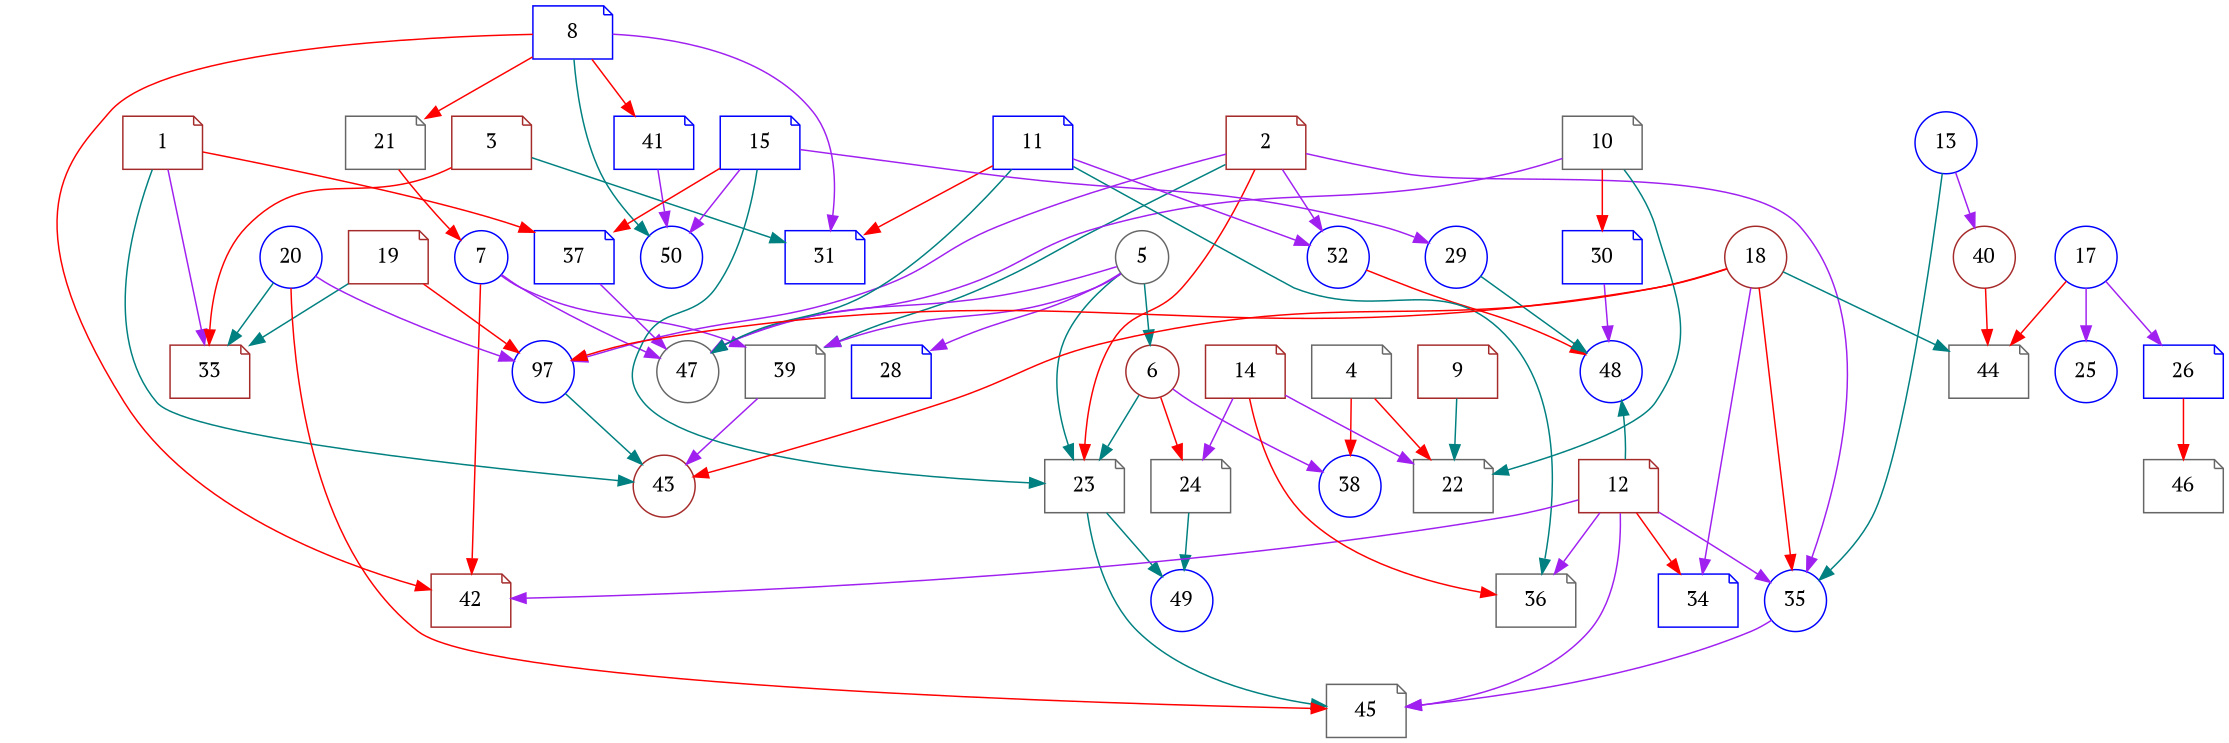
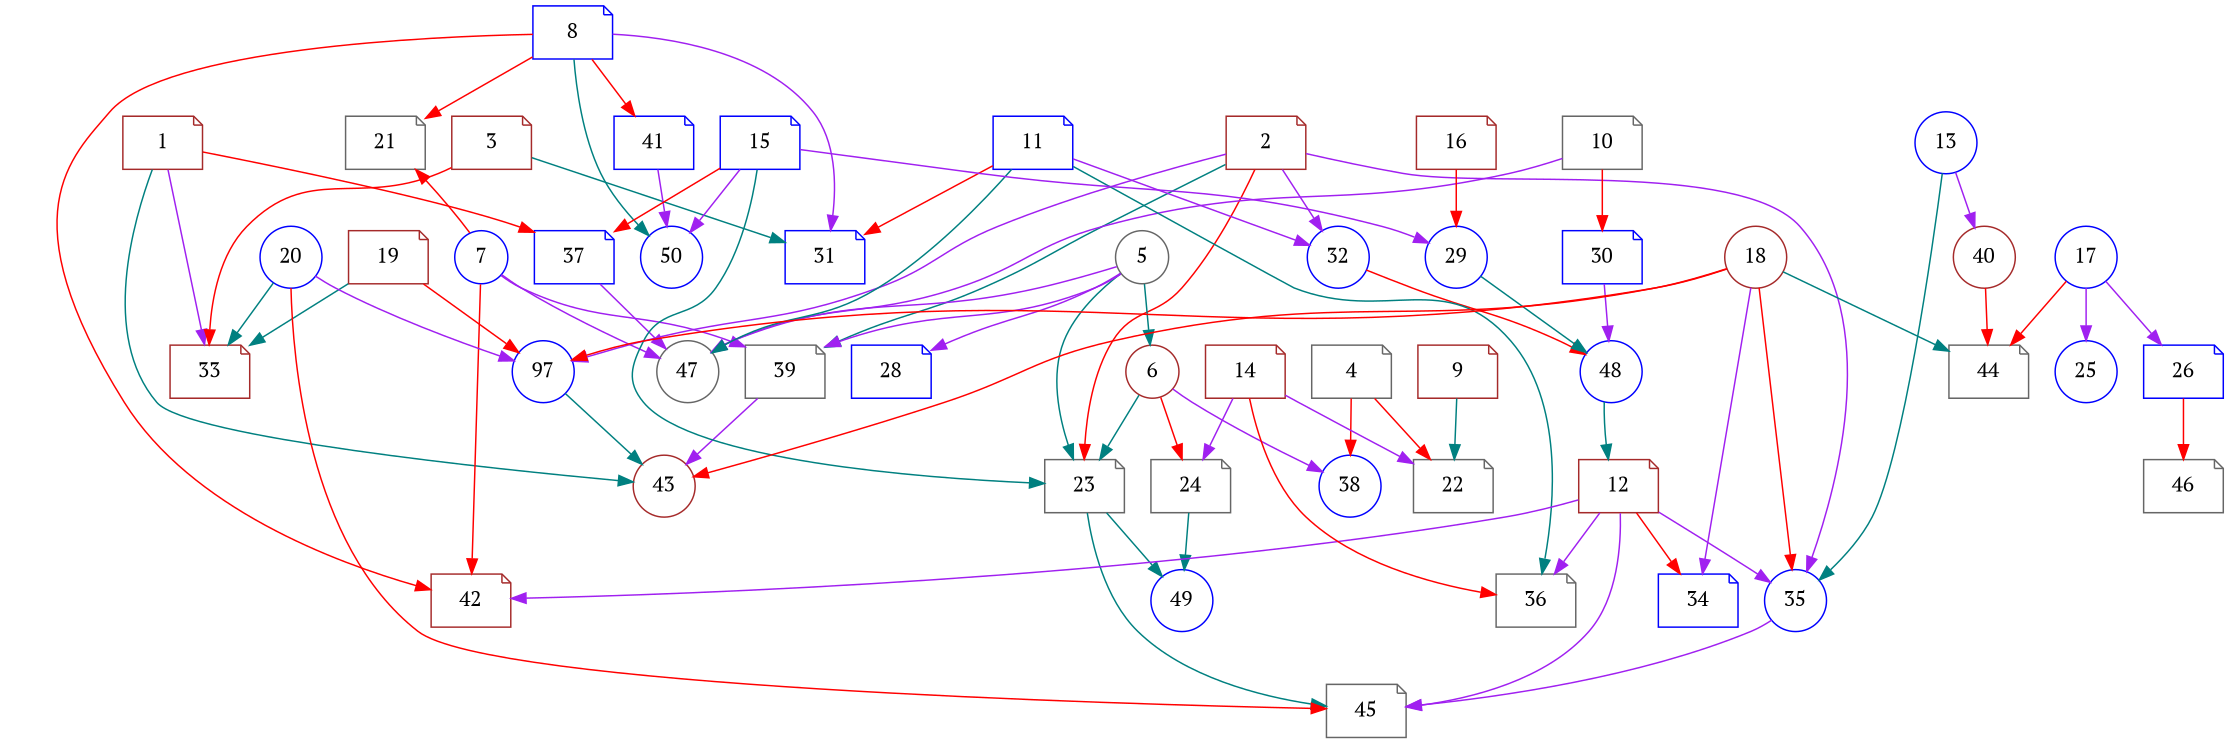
  digraph {
    fontname="PT Serif"
    node [alpha=0.03 color=blue fontname="PT Serif" shape=note]
    edge [color=purple fontname="PT Serif"]
    1 [alpha=0.19 color=brown]
    33 [color=brown]
    37
    43 [alpha=0.18 color=brown shape=circle]
    47 [alpha=0.17 color=gray40 shape=circle]
    2 [alpha=0.04 color=brown]
    23 [alpha=0.06 color=gray40]
    n8 [alpha=0.07 label=97 shape=circle]
    32 [alpha=0.00 shape=circle]
    35 [alpha=0.00 shape=circle]
    39 [alpha=0.06 color=gray40]
    45 [color=gray40]
    49 [shape=circle]
    48 [alpha=0.15 shape=circle]
    3 [alpha=0.15 color=brown]
    31 [alpha=0.11]
    4 [alpha=0.10 color=gray40]
    22 [alpha=0.10 color=gray40]
    38 [alpha=0.06 shape=circle]
    5 [alpha=0.09 color=gray40 shape=circle]
    28 [alpha=0.04]
    6 [alpha=0.11 color=brown shape=circle]
    24 [alpha=0.08 color=gray40]
    7 [alpha=0.04 shape=circle]
    21 [alpha=0.01 color=gray40]
    42 [color=brown]
    8 [alpha=0.17]
    41 [alpha=0.18]
    50 [alpha=0.08 shape=circle]
    9 [alpha=0.13 color=brown]
    10 [alpha=0.11 color=gray40]
    30 [alpha=0.18]
    11 [alpha=0.17]
    36 [alpha=0.04 color=gray40]
    12 [alpha=0.01 color=brown]
    34 [alpha=0.19]
    13 [alpha=0.16 shape=circle]
    40 [alpha=0.07 color=brown shape=circle]
    44 [alpha=0.20 color=gray40]
    14 [alpha=0.10 color=brown]
    15 [alpha=0.06]
    29 [alpha=0.15 shape=circle]
+   16 [alpha=0.11 color=brown]
    17 [alpha=0.13 shape=circle]
    25 [alpha=0.15 shape=circle]
    26 [alpha=0.04]
    46 [alpha=0.10 color=gray40]
    18 [alpha=0.07 color=brown shape=circle]
    19 [alpha=0.09 color=brown]
    20 [alpha=0.17 shape=circle]
    1 -> 33
    1 -> 37 [color=red]
    1 -> 43 [color=teal]
    37 -> 47
    2 -> 23 [color=red]
    2 -> n8
    2 -> 32
    2 -> 35
    2 -> 39 [color=teal]
    23 -> 45 [color=teal]
    23 -> 49 [color=teal]
    n8 -> 43 [color=teal]
    32 -> 48 [color=red]
    35 -> 45
    39 -> 43
    3 -> 33 [color=red]
    3 -> 31 [color=teal]
    4 -> 22 [color=red]
    4 -> 38 [color=red]
    5 -> 47
    5 -> 23 [color=teal]
    5 -> 39
    5 -> 28
    5 -> 6 [color=teal]
    6 -> 23 [color=teal]
    6 -> 38
    6 -> 24 [color=red]
    24 -> 49 [color=teal]
    7 -> 47
    7 -> 39
-   21 -> 7 [color=red]
+   7 -> 21 [color=red]
    7 -> 42 [color=red]
    8 -> 31
    8 -> 21 [color=red]
    8 -> 42 [color=red]
    8 -> 41 [color=red]
    8 -> 50 [color=teal]
    41 -> 50
    9 -> 22 [color=teal]
    10 -> 47
-   10 -> 22 [color=teal]
    10 -> 30 [color=red]
    30 -> 48
    11 -> 47 [color=teal]
    11 -> 32
    11 -> 31 [color=red]
    11 -> 36 [color=teal]
    12 -> 35
    12 -> 45
-   12 -> 48 [color=teal]
+   48 -> 12 [color=teal]
    12 -> 42
    12 -> 36
    12 -> 34 [color=red]
    13 -> 35 [color=teal]
    13 -> 40
    40 -> 44 [color=red]
    14 -> 22
    14 -> 24
    14 -> 36 [color=red]
    15 -> 37 [color=red]
    15 -> 23 [color=teal]
    15 -> 50
    15 -> 29
    29 -> 48 [color=teal]
+   16 -> 29 [color=red]
    17 -> 44 [color=red]
    17 -> 25
    17 -> 26
    26 -> 46 [color=red]
    18 -> 43 [color=red]
    18 -> n8 [color=red]
    18 -> 35 [color=red]
    18 -> 34
    18 -> 44 [color=teal]
    19 -> 33 [color=teal]
    19 -> n8 [color=red]
    20 -> 33 [color=teal]
    20 -> n8
    20 -> 45 [color=red]
  }
